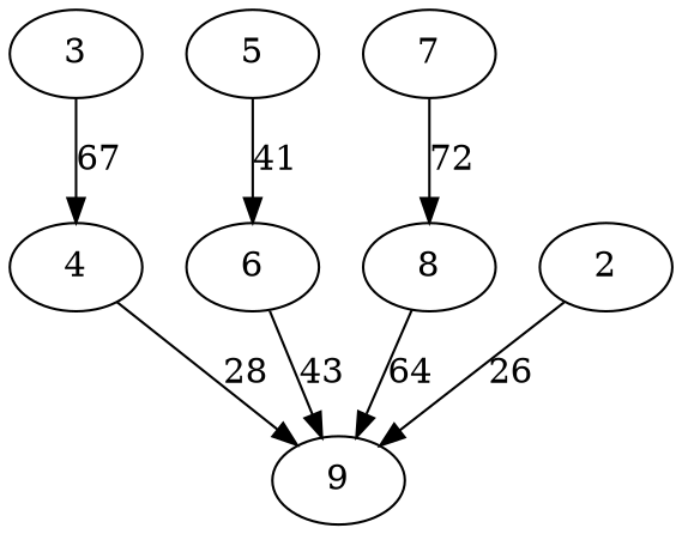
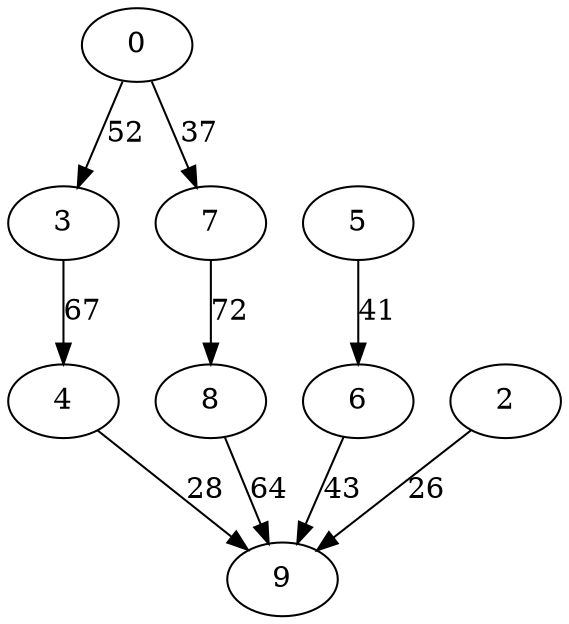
  digraph {
+   0
    3
    7
    4
    5
    6
    8
    2
    9
+   0 -> 3 [label=52]
+   0 -> 7 [label=37]
    3 -> 4 [label=67]
    7 -> 8 [label=72]
    4 -> 9 [label=28]
    5 -> 6 [label=41]
    6 -> 9 [label=43]
    8 -> 9 [label=64]
    2 -> 9 [label=26]
  }
